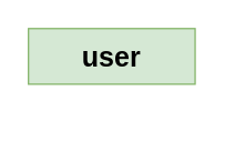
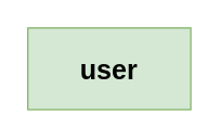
  <mxCell id="0" />
  <mxCell id="1" parent="0" />
- <mxCell id="2" value="user" style="rounded=0;whiteSpace=wrap;html=1;fillColor=#d5e8d4;strokeColor=#82b366;fontStyle=1;fontSize=20;" vertex="1" parent="1"><mxGeometry x="20" y="20" width="120" height="40" as="geometry" /></mxCell>
+ <mxCell id="2" value="user" style="rounded=0;whiteSpace=wrap;html=1;fillColor=#d5e8d4;strokeColor=#82b366;fontStyle=1;fontSize=20;" vertex="1" parent="1"><mxGeometry x="20" y="20" width="120" height="60" as="geometry" /></mxCell>
